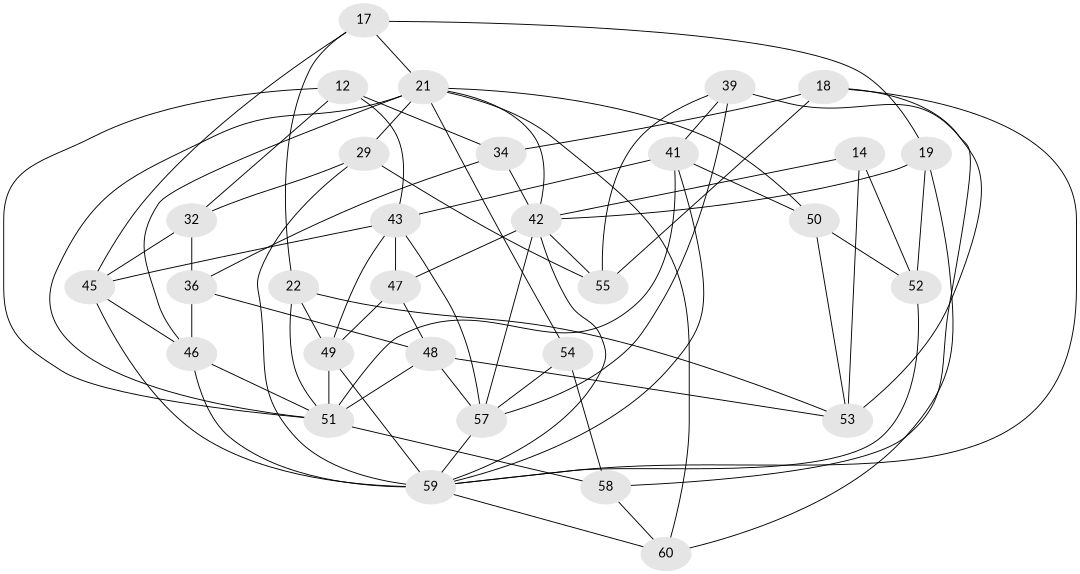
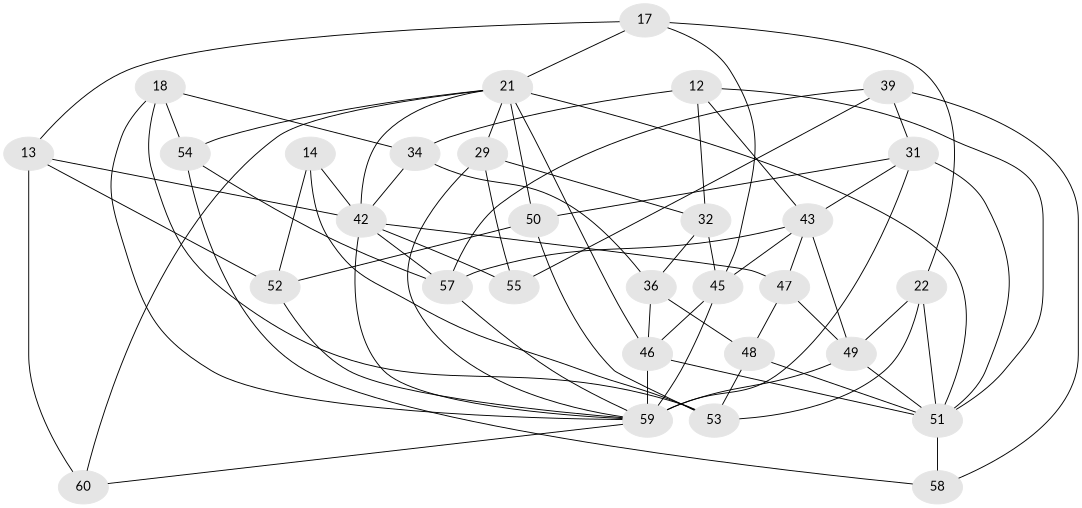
  graph {
    fontname=Lato
    node [color=gray90 fontname=Lato style=filled]
    edge [fontname=Lato]
    12
    32
    34
    43 [super="+39+31"]
    51 [super="+11+25+35"]
    45 [super="+44+23"]
    36
    42 [super="+6+8"]
    49 [super="+33"]
    57 [super="+7+20+28"]
    47
    58
    55
    59 [super="+24+5+56"]
    14
    52
    53 [super="+9"]
    17
-   19
+   19 [label=13]
    21 [super="+16"]
    22
    60
    29
    46 [super="+38"]
    50
    54
    18
    48 [super="+26"]
-   41 [super="+40"]
+   41 [super="+40" label=31]
    n30 [label=39]
    12 -- 32
    12 -- 34
    12 -- 43
    12 -- 51
    32 -- 45
    32 -- 36
    34 -- 36
    34 -- 42
    43 -- 45 [weight=2]
    43 -- 49
    43 -- 57 [weight=3]
    43 -- 47
    51 -- 58
    45 -- 59
    45 -- 46
    36 -- 46
    36 -- 48
    42 -- 57
    42 -- 47
    42 -- 55
    42 -- 59
    49 -- 51 [weight=2]
    49 -- 59 [weight=3]
    57 -- 59
    47 -- 49
    47 -- 48
-   58 -- 60
    59 -- 60
    14 -- 42
    14 -- 52
    14 -- 53 [weight=2]
    52 -- 59
    17 -- 45
    17 -- 19
    17 -- 21
    17 -- 22
    19 -- 42
    19 -- 52
    19 -- 60
    21 -- 51
    21 -- 42
    21 -- 60
    21 -- 29
    21 -- 46
    21 -- 50
    21 -- 54
    22 -- 51
    22 -- 49
    22 -- 53
    29 -- 32
    29 -- 55
    29 -- 59
    46 -- 51 [weight=2]
    46 -- 59 [weight=3]
    50 -- 52
    50 -- 53
    54 -- 57
    54 -- 58
    18 -- 34
-   18 -- 55
+   18 -- 54
    18 -- 59
    18 -- 53
    48 -- 51
-   48 -- 57 [weight=3]
    48 -- 53
    41 -- 43 [weight=2]
    41 -- 51 [weight=3]
    41 -- 59 [weight=3]
    41 -- 50
    n30 -- 57
    n30 -- 58
    n30 -- 55
    n30 -- 41
  }
